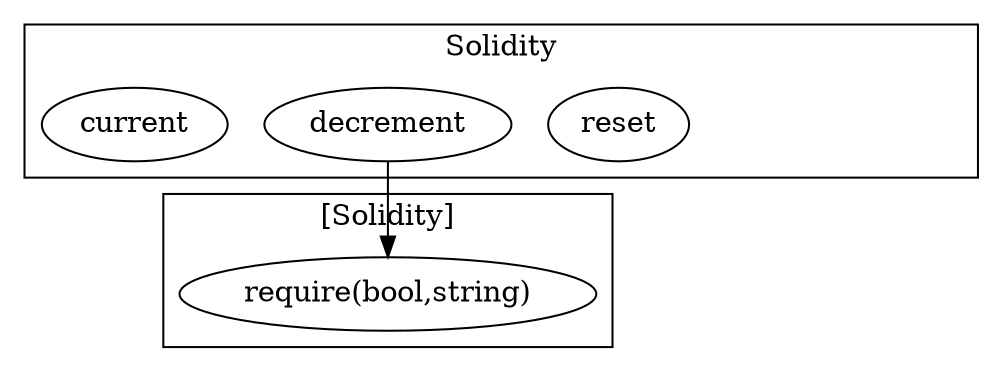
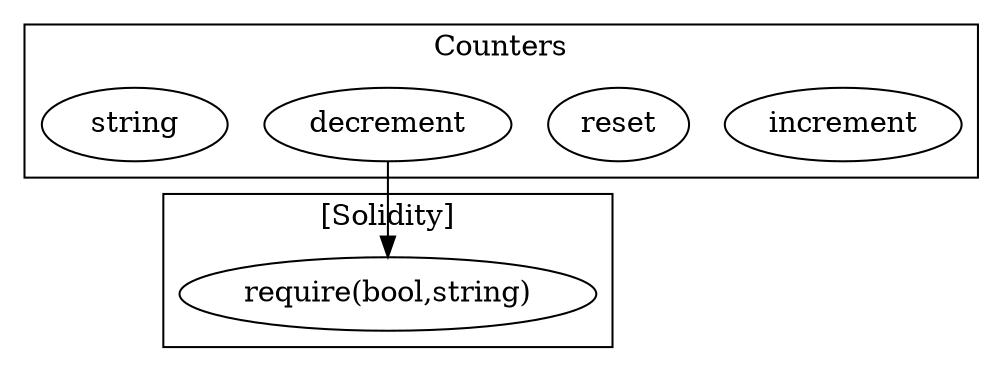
  strict digraph {
+   n1 [label=increment]
    n2 [label=reset]
    n3 [label=decrement]
-   n4 [label=current]
+   n4 [label=string]
    "require(bool,string)"
    subgraph cluster_1 {
-     label=Solidity
+     label=Counters
+     n1
      n2
      n3
      n4
    }
    subgraph cluster_2 {
      label="[Solidity]"
      "require(bool,string)"
    }
    n3 -> "require(bool,string)"
  }
